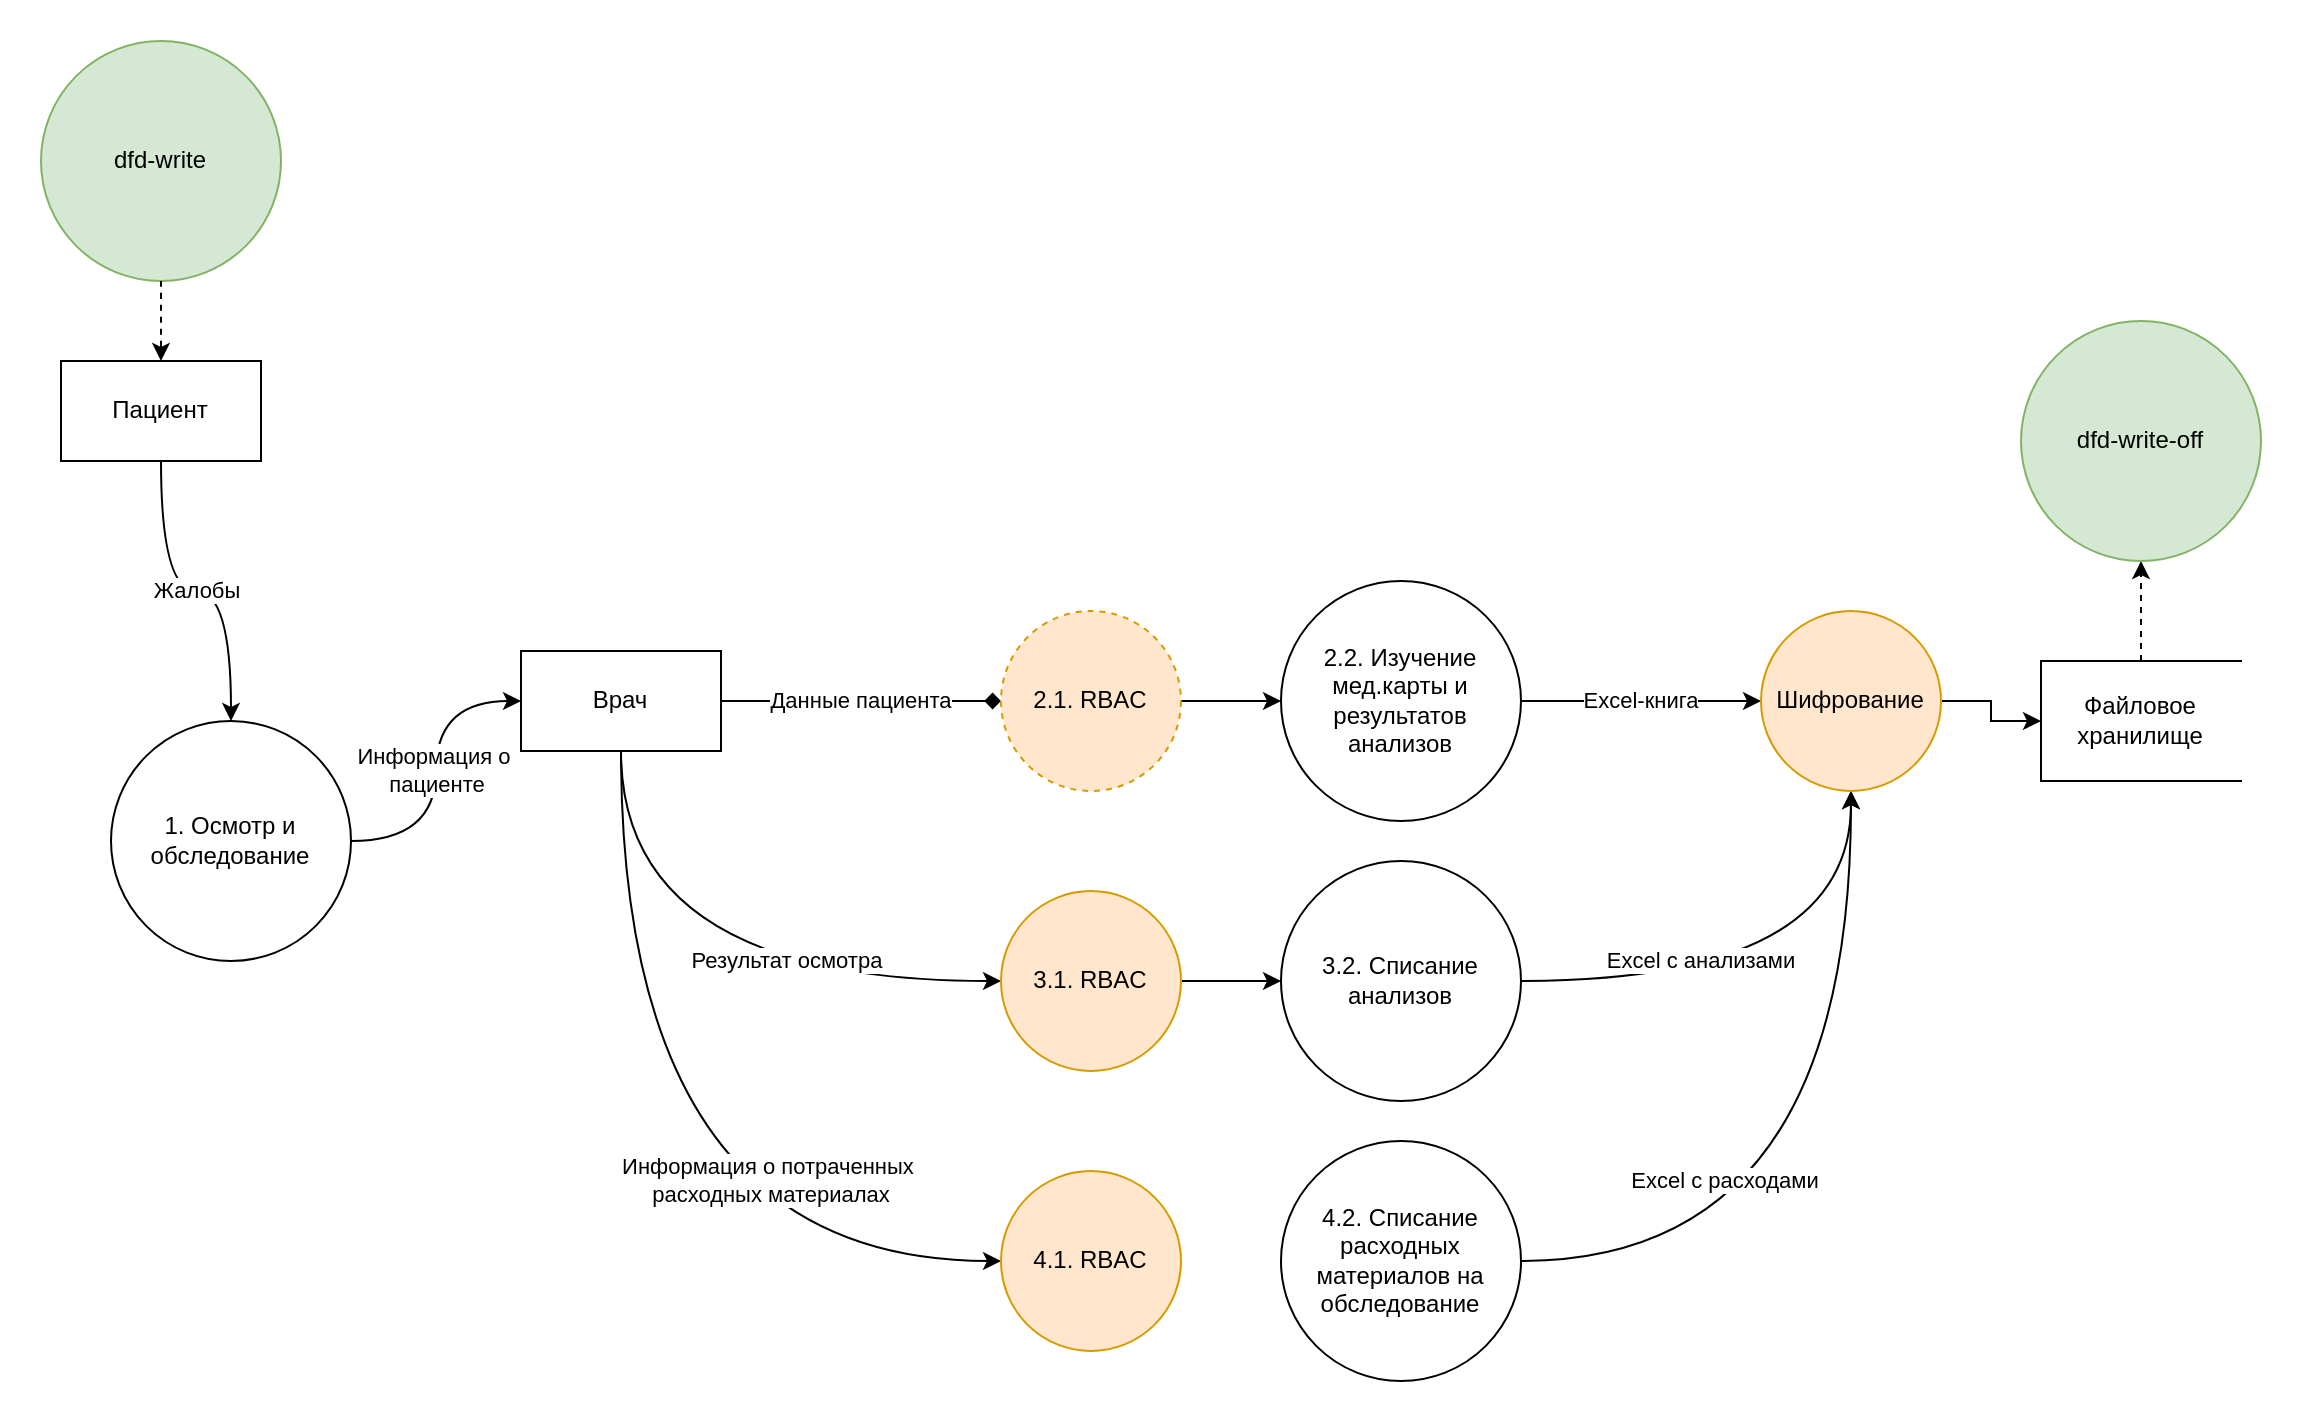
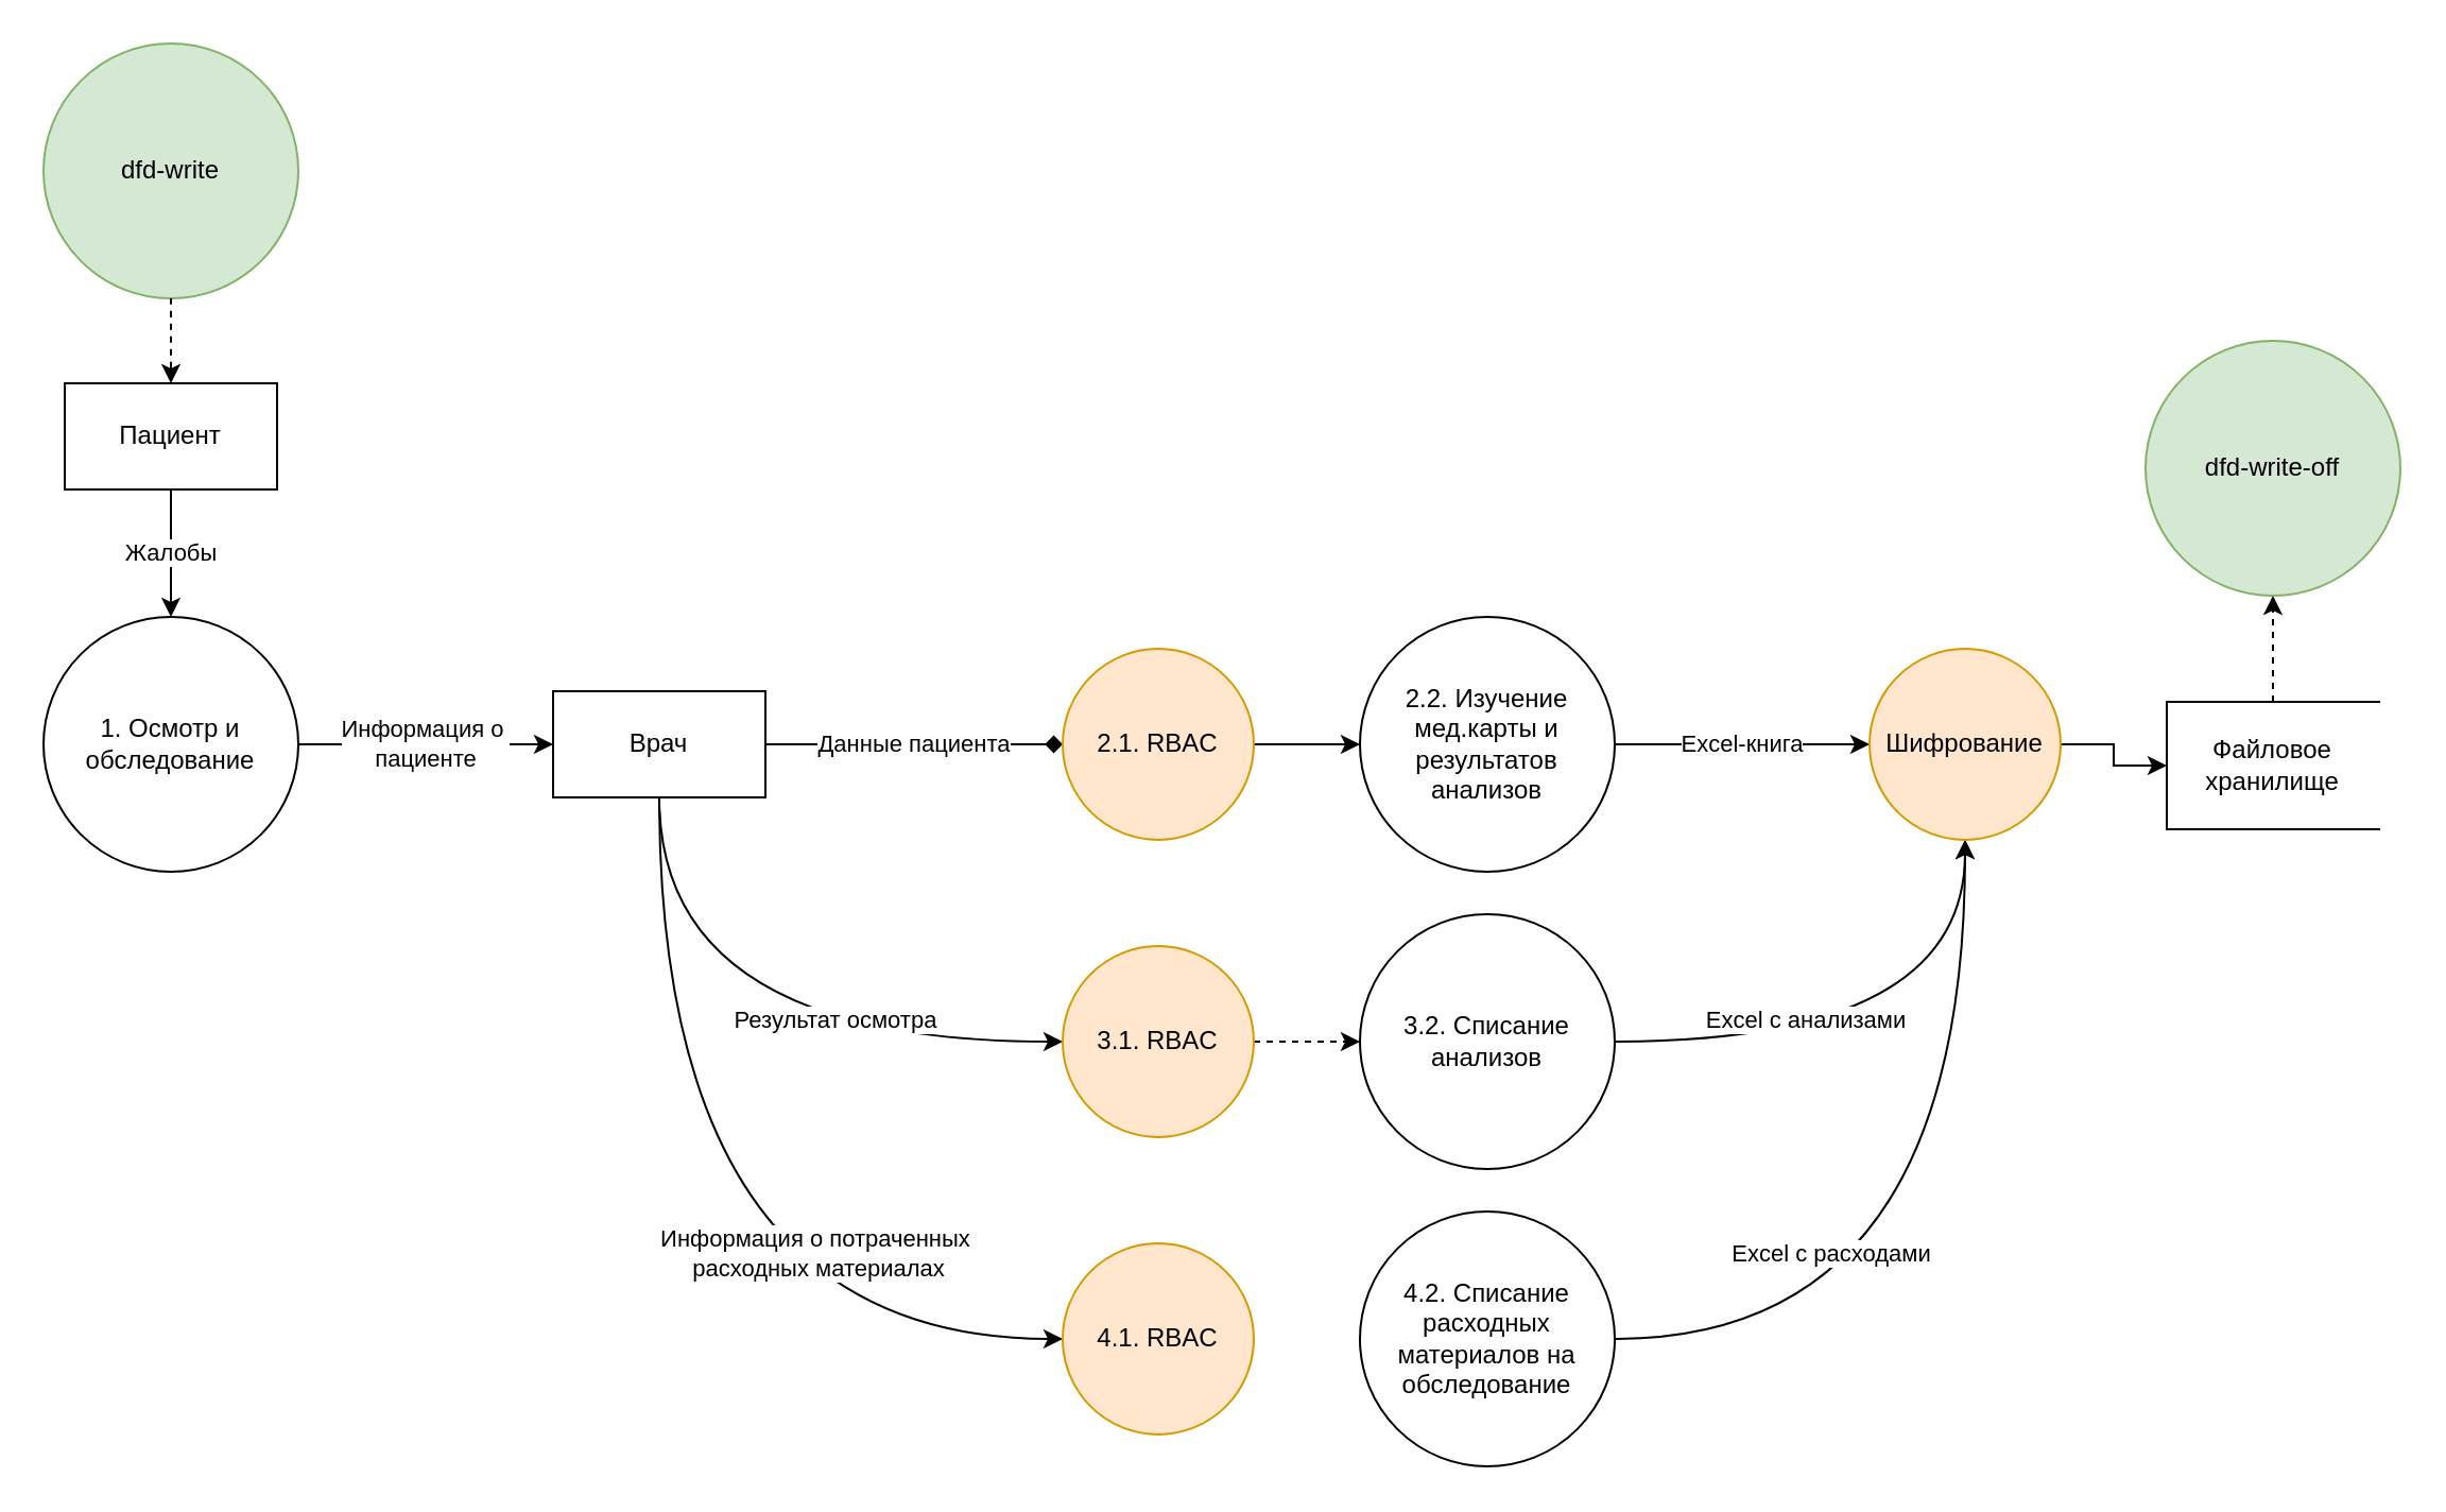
  <mxCell id="0" />
  <mxCell id="1" parent="0" />
  <mxCell id="2" style="edgeStyle=orthogonalEdgeStyle;rounded=0;orthogonalLoop=1;jettySize=auto;html=1;dashed=1;" parent="1" source="24" target="19" edge="1"><mxGeometry relative="1" as="geometry"><mxPoint x="930" y="330" as="sourcePoint" /></mxGeometry></mxCell>
  <mxCell id="3" value="dfd-write" style="shape=ellipse;html=1;dashed=0;whiteSpace=wrap;perimeter=ellipsePerimeter;fillColor=#d5e8d4;strokeColor=#82b366;" parent="1" vertex="1"><mxGeometry x="20" y="20" width="120" height="120" as="geometry" /></mxCell>
  <mxCell id="4" style="edgeStyle=orthogonalEdgeStyle;rounded=0;orthogonalLoop=1;jettySize=auto;html=1;dashed=1;curved=1;" parent="1" source="3" target="6" edge="1"><mxGeometry relative="1" as="geometry" /></mxCell>
  <mxCell id="5" value="Жалобы" style="edgeStyle=orthogonalEdgeStyle;rounded=0;orthogonalLoop=1;jettySize=auto;html=1;curved=1;" parent="1" source="6" target="12" edge="1"><mxGeometry relative="1" as="geometry" /></mxCell>
  <mxCell id="6" value="Пациент" style="html=1;dashed=0;whiteSpace=wrap;" parent="1" vertex="1"><mxGeometry x="30" y="180" width="100" height="50" as="geometry" /></mxCell>
  <mxCell id="7" value="Данные пациента" style="edgeStyle=orthogonalEdgeStyle;rounded=0;orthogonalLoop=1;jettySize=auto;html=1;endArrow=diamond;" parent="1" source="10" target="21" edge="1"><mxGeometry relative="1" as="geometry" /></mxCell>
  <mxCell id="8" value="Результат осмотра" style="edgeStyle=orthogonalEdgeStyle;rounded=0;orthogonalLoop=1;jettySize=auto;html=1;curved=1;" parent="1" source="10" target="26" edge="1"><mxGeometry x="0.298" y="10" relative="1" as="geometry"><Array as="points"><mxPoint x="310" y="490" /><mxPoint x="565" y="490" /></Array><mxPoint as="offset" /></mxGeometry></mxCell>
  <mxCell id="9" value="Информация о потраченных&amp;nbsp;&lt;div&gt;расходных материалах&lt;/div&gt;" style="edgeStyle=orthogonalEdgeStyle;rounded=0;orthogonalLoop=1;jettySize=auto;html=1;curved=1;" parent="1" source="10" target="27" edge="1"><mxGeometry x="0.482" y="40" relative="1" as="geometry"><Array as="points"><mxPoint x="310" y="630" /></Array><mxPoint as="offset" /></mxGeometry></mxCell>
  <mxCell id="10" value="Врач" style="html=1;dashed=0;whiteSpace=wrap;" parent="1" vertex="1"><mxGeometry x="260" y="325" width="100" height="50" as="geometry" /></mxCell>
  <mxCell id="11" value="Информация о&amp;nbsp;&lt;div&gt;пациенте&lt;/div&gt;" style="edgeStyle=orthogonalEdgeStyle;rounded=0;orthogonalLoop=1;jettySize=auto;html=1;curved=1;" parent="1" source="12" target="10" edge="1"><mxGeometry relative="1" as="geometry"><mxPoint as="offset" /></mxGeometry></mxCell>
- <mxCell id="12" value="1. Осмотр и обследование" style="shape=ellipse;html=1;dashed=0;whiteSpace=wrap;perimeter=ellipsePerimeter;gradientColor=none;" parent="1" vertex="1"><mxGeometry x="55" y="360" width="120" height="120" as="geometry" /></mxCell>
+ <mxCell id="12" value="1. Осмотр и обследование" style="shape=ellipse;html=1;dashed=0;whiteSpace=wrap;perimeter=ellipsePerimeter;gradientColor=none;" parent="1" vertex="1"><mxGeometry x="20" y="290" width="120" height="120" as="geometry" /></mxCell>
  <mxCell id="13" value="Excel-книга" style="edgeStyle=orthogonalEdgeStyle;rounded=0;orthogonalLoop=1;jettySize=auto;html=1;" parent="1" source="14" target="23" edge="1"><mxGeometry relative="1" as="geometry"><mxPoint x="880" y="350" as="targetPoint" /></mxGeometry></mxCell>
  <mxCell id="14" value="2.2. Изучение мед.карты и результатов анализов" style="shape=ellipse;html=1;dashed=0;whiteSpace=wrap;perimeter=ellipsePerimeter;gradientColor=none;" parent="1" vertex="1"><mxGeometry x="640" y="290" width="120" height="120" as="geometry" /></mxCell>
  <mxCell id="15" value="Excel с анализами" style="edgeStyle=orthogonalEdgeStyle;rounded=0;orthogonalLoop=1;jettySize=auto;html=1;curved=1;" parent="1" source="16" target="23" edge="1"><mxGeometry x="-0.31" y="10" relative="1" as="geometry"><mxPoint as="offset" /><mxPoint x="930" y="370" as="targetPoint" /></mxGeometry></mxCell>
  <mxCell id="16" value="3.2. Списание анализов" style="shape=ellipse;html=1;dashed=0;whiteSpace=wrap;perimeter=ellipsePerimeter;gradientColor=none;" parent="1" vertex="1"><mxGeometry x="640" y="430" width="120" height="120" as="geometry" /></mxCell>
  <mxCell id="17" value="Excel с расходами" style="edgeStyle=orthogonalEdgeStyle;rounded=0;orthogonalLoop=1;jettySize=auto;html=1;curved=1;" parent="1" source="18" target="23" edge="1"><mxGeometry x="-0.488" y="40" relative="1" as="geometry"><mxPoint as="offset" /><mxPoint x="930" y="370" as="targetPoint" /></mxGeometry></mxCell>
  <mxCell id="18" value="4.2. Списание расходных материалов на обследование" style="shape=ellipse;html=1;dashed=0;whiteSpace=wrap;perimeter=ellipsePerimeter;gradientColor=none;" parent="1" vertex="1"><mxGeometry x="640" y="570" width="120" height="120" as="geometry" /></mxCell>
  <mxCell id="19" value="dfd-write-off" style="shape=ellipse;html=1;dashed=0;whiteSpace=wrap;perimeter=ellipsePerimeter;fillColor=#d5e8d4;strokeColor=#82b366;" parent="1" vertex="1"><mxGeometry x="1010" y="160" width="120" height="120" as="geometry" /></mxCell>
  <mxCell id="20" style="edgeStyle=orthogonalEdgeStyle;rounded=0;orthogonalLoop=1;jettySize=auto;html=1;" edge="1" parent="1" source="21" target="14"><mxGeometry relative="1" as="geometry" /></mxCell>
- <mxCell id="21" value="2.1. RBAC" style="ellipse;whiteSpace=wrap;html=1;aspect=fixed;fillColor=#ffe6cc;strokeColor=#d79b00;dashed=1;" vertex="1" parent="1"><mxGeometry x="500" y="305" width="90" height="90" as="geometry" /></mxCell>
+ <mxCell id="21" value="2.1. RBAC" style="ellipse;whiteSpace=wrap;html=1;aspect=fixed;fillColor=#ffe6cc;strokeColor=#d79b00;" vertex="1" parent="1"><mxGeometry x="500" y="305" width="90" height="90" as="geometry" /></mxCell>
  <mxCell id="22" style="edgeStyle=orthogonalEdgeStyle;rounded=0;orthogonalLoop=1;jettySize=auto;html=1;" edge="1" parent="1" source="23" target="24"><mxGeometry relative="1" as="geometry" /></mxCell>
  <mxCell id="23" value="Шифрование" style="ellipse;whiteSpace=wrap;html=1;aspect=fixed;fillColor=#ffe6cc;strokeColor=#d79b00;" vertex="1" parent="1"><mxGeometry x="880" y="305" width="90" height="90" as="geometry" /></mxCell>
  <mxCell id="24" value="Файловое хранилище" style="html=1;dashed=0;whiteSpace=wrap;shape=partialRectangle;right=0;" vertex="1" parent="1"><mxGeometry x="1020" y="330" width="100" height="60" as="geometry" /></mxCell>
- <mxCell id="25" style="edgeStyle=orthogonalEdgeStyle;rounded=0;orthogonalLoop=1;jettySize=auto;html=1;entryX=0;entryY=0.5;entryDx=0;entryDy=0;" edge="1" parent="1" source="26" target="16"><mxGeometry relative="1" as="geometry" /></mxCell>
+ <mxCell id="25" style="edgeStyle=orthogonalEdgeStyle;rounded=0;orthogonalLoop=1;jettySize=auto;html=1;entryX=0;entryY=0.5;entryDx=0;entryDy=0;dashed=1;" edge="1" parent="1" source="26" target="16"><mxGeometry relative="1" as="geometry" /></mxCell>
  <mxCell id="26" value="3.1. RBAC" style="ellipse;whiteSpace=wrap;html=1;aspect=fixed;fillColor=#ffe6cc;strokeColor=#d79b00;" vertex="1" parent="1"><mxGeometry x="500" y="445" width="90" height="90" as="geometry" /></mxCell>
  <mxCell id="27" value="4.1. RBAC" style="ellipse;whiteSpace=wrap;html=1;aspect=fixed;fillColor=#ffe6cc;strokeColor=#d79b00;" vertex="1" parent="1"><mxGeometry x="500" y="585" width="90" height="90" as="geometry" /></mxCell>
